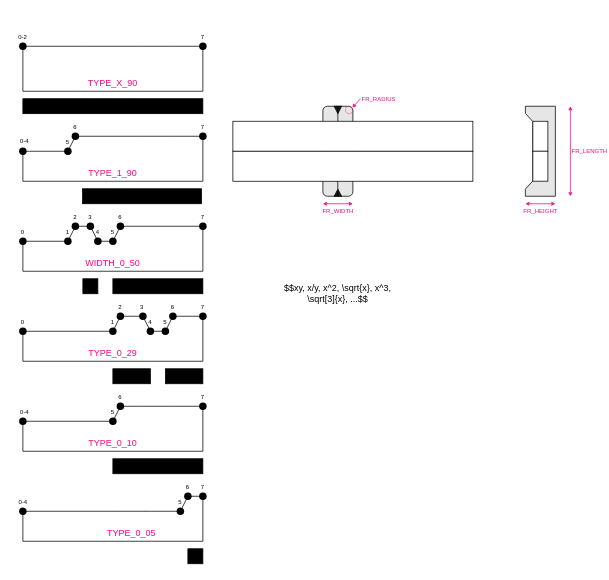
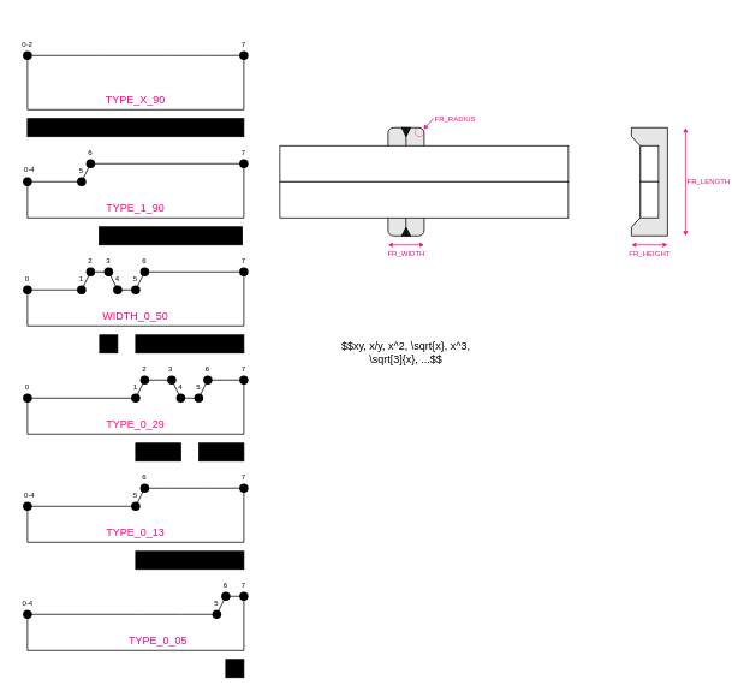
  <mxCell id="0" />
  <mxCell id="1" parent="0" />
  <mxCell id="2" value="" style="verticalLabelPosition=bottom;verticalAlign=middle;html=1;shape=mxgraph.basic.polygon;polyCoords=[[0,0.08],[0,0],[1,0],[1,1],[0,1],[0,0.92],[0.25,0.83],[0.25,0.17]];polyline=0;rounded=0;fillColor=#E6E6E6;" parent="1" vertex="1"><mxGeometry x="700" y="141" width="40" height="120" as="geometry" /></mxCell>
  <mxCell id="3" value="" style="rounded=1;whiteSpace=wrap;html=1;strokeColor=#000000;fillColor=#E6E6E6;" parent="1" vertex="1"><mxGeometry x="430" y="141" width="40" height="120" as="geometry" /></mxCell>
  <mxCell id="4" value="" style="endArrow=none;html=1;rounded=0;" parent="1" edge="1"><mxGeometry width="50" height="50" relative="1" as="geometry"><mxPoint x="30" y="561" as="sourcePoint" /><mxPoint x="30" y="561" as="targetPoint" /><Array as="points"><mxPoint x="30" y="601" /><mxPoint x="270" y="601" /><mxPoint x="270" y="541" /><mxPoint x="230" y="541" /><mxPoint x="190" y="541" /><mxPoint x="160" y="541" /><mxPoint x="150" y="561" /></Array></mxGeometry></mxCell>
  <mxCell id="5" value="" style="ellipse;whiteSpace=wrap;html=1;fillColor=#000000;strokeColor=none;connectable=0;" parent="1" vertex="1"><mxGeometry x="265" y="536" width="10" height="10" as="geometry" /></mxCell>
  <mxCell id="6" value="" style="ellipse;whiteSpace=wrap;html=1;fillColor=#000000;strokeColor=none;connectable=0;" parent="1" vertex="1"><mxGeometry x="155" y="536" width="10" height="10" as="geometry" /></mxCell>
  <mxCell id="7" value="" style="ellipse;whiteSpace=wrap;html=1;fillColor=#000000;strokeColor=none;connectable=0;" parent="1" vertex="1"><mxGeometry x="145" y="556" width="10" height="10" as="geometry" /></mxCell>
  <mxCell id="8" value="" style="ellipse;whiteSpace=wrap;html=1;fillColor=#000000;strokeColor=none;connectable=0;" parent="1" vertex="1"><mxGeometry x="25" y="556" width="10" height="10" as="geometry" /></mxCell>
  <mxCell id="9" value="" style="endArrow=none;html=1;rounded=0;" parent="1" edge="1"><mxGeometry width="50" height="50" relative="1" as="geometry"><mxPoint x="30" y="321" as="sourcePoint" /><mxPoint x="30" y="321" as="targetPoint" /><Array as="points"><mxPoint x="30" y="361" /><mxPoint x="270" y="361" /><mxPoint x="270" y="301" /><mxPoint x="160" y="301" /><mxPoint x="150" y="321" /><mxPoint x="130" y="321" /><mxPoint x="120" y="301" /><mxPoint x="100" y="301" /><mxPoint x="90" y="321" /></Array></mxGeometry></mxCell>
  <mxCell id="10" value="" style="ellipse;whiteSpace=wrap;html=1;fillColor=#000000;strokeColor=none;connectable=0;" parent="1" vertex="1"><mxGeometry x="265" y="296" width="10" height="10" as="geometry" /></mxCell>
  <mxCell id="11" value="" style="ellipse;whiteSpace=wrap;html=1;fillColor=#000000;strokeColor=none;connectable=0;" parent="1" vertex="1"><mxGeometry x="115" y="296" width="10" height="10" as="geometry" /></mxCell>
  <mxCell id="12" value="" style="ellipse;whiteSpace=wrap;html=1;fillColor=#000000;strokeColor=none;connectable=0;" parent="1" vertex="1"><mxGeometry x="95" y="296" width="10" height="10" as="geometry" /></mxCell>
  <mxCell id="13" value="" style="ellipse;whiteSpace=wrap;html=1;fillColor=#000000;strokeColor=none;connectable=0;" parent="1" vertex="1"><mxGeometry x="155" y="296" width="10" height="10" as="geometry" /></mxCell>
  <mxCell id="14" value="" style="ellipse;whiteSpace=wrap;html=1;fillColor=#000000;strokeColor=none;connectable=0;" parent="1" vertex="1"><mxGeometry x="145" y="316" width="10" height="10" as="geometry" /></mxCell>
  <mxCell id="15" value="" style="ellipse;whiteSpace=wrap;html=1;fillColor=#000000;strokeColor=none;connectable=0;" parent="1" vertex="1"><mxGeometry x="125" y="316" width="10" height="10" as="geometry" /></mxCell>
  <mxCell id="16" value="" style="ellipse;whiteSpace=wrap;html=1;fillColor=#000000;strokeColor=none;connectable=0;" parent="1" vertex="1"><mxGeometry x="85" y="316" width="10" height="10" as="geometry" /></mxCell>
  <mxCell id="17" value="" style="ellipse;whiteSpace=wrap;html=1;fillColor=#000000;strokeColor=none;connectable=0;" parent="1" vertex="1"><mxGeometry x="25" y="316" width="10" height="10" as="geometry" /></mxCell>
  <mxCell id="18" value="" style="endArrow=none;html=1;rounded=0;" parent="1" edge="1"><mxGeometry width="50" height="50" relative="1" as="geometry"><mxPoint x="30" y="441" as="sourcePoint" /><mxPoint x="30" y="441" as="targetPoint" /><Array as="points"><mxPoint x="30" y="481" /><mxPoint x="270" y="481" /><mxPoint x="270" y="421" /><mxPoint x="230" y="421" /><mxPoint x="220" y="441" /><mxPoint x="200" y="441" /><mxPoint x="190" y="421" /><mxPoint x="160" y="421" /><mxPoint x="150" y="441" /></Array></mxGeometry></mxCell>
  <mxCell id="19" value="" style="ellipse;whiteSpace=wrap;html=1;fillColor=#000000;strokeColor=none;connectable=0;" parent="1" vertex="1"><mxGeometry x="265" y="416" width="10" height="10" as="geometry" /></mxCell>
  <mxCell id="20" value="" style="ellipse;whiteSpace=wrap;html=1;fillColor=#000000;strokeColor=none;connectable=0;" parent="1" vertex="1"><mxGeometry x="225" y="416" width="10" height="10" as="geometry" /></mxCell>
  <mxCell id="21" value="" style="ellipse;whiteSpace=wrap;html=1;fillColor=#000000;strokeColor=none;connectable=0;" parent="1" vertex="1"><mxGeometry x="185" y="416" width="10" height="10" as="geometry" /></mxCell>
  <mxCell id="22" value="" style="ellipse;whiteSpace=wrap;html=1;fillColor=#000000;strokeColor=none;connectable=0;" parent="1" vertex="1"><mxGeometry x="155" y="416" width="10" height="10" as="geometry" /></mxCell>
  <mxCell id="23" value="" style="ellipse;whiteSpace=wrap;html=1;fillColor=#000000;strokeColor=none;connectable=0;" parent="1" vertex="1"><mxGeometry x="215" y="436" width="10" height="10" as="geometry" /></mxCell>
  <mxCell id="24" value="" style="ellipse;whiteSpace=wrap;html=1;fillColor=#000000;strokeColor=none;connectable=0;" parent="1" vertex="1"><mxGeometry x="195" y="436" width="10" height="10" as="geometry" /></mxCell>
  <mxCell id="25" value="" style="ellipse;whiteSpace=wrap;html=1;fillColor=#000000;strokeColor=none;connectable=0;" parent="1" vertex="1"><mxGeometry x="145" y="436" width="10" height="10" as="geometry" /></mxCell>
  <mxCell id="26" value="" style="ellipse;whiteSpace=wrap;html=1;fillColor=#000000;strokeColor=none;connectable=0;" parent="1" vertex="1"><mxGeometry x="25" y="436" width="10" height="10" as="geometry" /></mxCell>
  <mxCell id="27" value="" style="endArrow=none;html=1;rounded=0;" parent="1" edge="1"><mxGeometry width="50" height="50" relative="1" as="geometry"><mxPoint x="30" y="201" as="sourcePoint" /><mxPoint x="30" y="201" as="targetPoint" /><Array as="points"><mxPoint x="30" y="241" /><mxPoint x="270" y="241" /><mxPoint x="270" y="181" /><mxPoint x="230" y="181" /><mxPoint x="190" y="181" /><mxPoint x="100" y="181" /><mxPoint x="90" y="201" /></Array></mxGeometry></mxCell>
  <mxCell id="28" value="" style="ellipse;whiteSpace=wrap;html=1;fillColor=#000000;strokeColor=none;connectable=0;" parent="1" vertex="1"><mxGeometry x="265" y="176" width="10" height="10" as="geometry" /></mxCell>
  <mxCell id="29" value="" style="ellipse;whiteSpace=wrap;html=1;fillColor=#000000;strokeColor=none;connectable=0;" parent="1" vertex="1"><mxGeometry x="95" y="176" width="10" height="10" as="geometry" /></mxCell>
  <mxCell id="30" value="" style="ellipse;whiteSpace=wrap;html=1;fillColor=#000000;strokeColor=none;connectable=0;" parent="1" vertex="1"><mxGeometry x="85" y="195.92" width="10" height="10" as="geometry" /></mxCell>
  <mxCell id="31" value="" style="ellipse;whiteSpace=wrap;html=1;fillColor=#000000;strokeColor=none;connectable=0;" parent="1" vertex="1"><mxGeometry x="25" y="196" width="10" height="10" as="geometry" /></mxCell>
  <mxCell id="32" value="" style="rounded=0;whiteSpace=wrap;html=1;sketch=0;strokeColor=#000000;strokeWidth=1;fillColor=#000000;rotation=-90;" parent="1" vertex="1"><mxGeometry x="140" y="20.92" width="20" height="240" as="geometry" /></mxCell>
  <mxCell id="33" value="" style="rounded=0;whiteSpace=wrap;html=1;sketch=0;strokeColor=#000000;strokeWidth=1;fillColor=#000000;rotation=-90;" parent="1" vertex="1"><mxGeometry x="178.88" y="181.63" width="20" height="158.75" as="geometry" /></mxCell>
  <mxCell id="34" value="" style="rounded=0;whiteSpace=wrap;html=1;sketch=0;strokeColor=#000000;strokeWidth=1;fillColor=#000000;rotation=-90;" parent="1" vertex="1"><mxGeometry x="200" y="561" width="20" height="120" as="geometry" /></mxCell>
  <mxCell id="35" value="" style="rounded=0;whiteSpace=wrap;html=1;sketch=0;strokeColor=#000000;strokeWidth=1;fillColor=#000000;rotation=-90;" parent="1" vertex="1"><mxGeometry x="250" y="731" width="20" height="20" as="geometry" /></mxCell>
  <mxCell id="36" value="" style="endArrow=none;html=1;rounded=0;" parent="1" edge="1"><mxGeometry width="50" height="50" relative="1" as="geometry"><mxPoint x="30" y="61" as="sourcePoint" /><mxPoint x="30" y="61" as="targetPoint" /><Array as="points"><mxPoint x="30" y="121" /><mxPoint x="270" y="121" /><mxPoint x="270" y="61" /><mxPoint x="230" y="61" /><mxPoint x="190" y="61" /><mxPoint x="110" y="61" /></Array></mxGeometry></mxCell>
  <mxCell id="37" value="" style="endArrow=none;html=1;rounded=0;" parent="1" edge="1"><mxGeometry width="50" height="50" relative="1" as="geometry"><mxPoint x="30" y="681" as="sourcePoint" /><mxPoint x="30" y="681" as="targetPoint" /><Array as="points"><mxPoint x="30" y="721" /><mxPoint x="270" y="721" /><mxPoint x="270" y="661" /><mxPoint x="250" y="661" /><mxPoint x="240" y="681" /><mxPoint x="200" y="681" /><mxPoint x="150" y="681" /></Array></mxGeometry></mxCell>
  <mxCell id="38" value="" style="ellipse;whiteSpace=wrap;html=1;fillColor=#000000;strokeColor=none;connectable=0;" parent="1" vertex="1"><mxGeometry x="265" y="656" width="10" height="10" as="geometry" /></mxCell>
  <mxCell id="39" value="" style="ellipse;whiteSpace=wrap;html=1;fillColor=#000000;strokeColor=none;connectable=0;" parent="1" vertex="1"><mxGeometry x="245" y="656" width="10" height="10" as="geometry" /></mxCell>
  <mxCell id="40" value="" style="ellipse;whiteSpace=wrap;html=1;fillColor=#000000;strokeColor=none;connectable=0;" parent="1" vertex="1"><mxGeometry x="235" y="676" width="10" height="10" as="geometry" /></mxCell>
  <mxCell id="41" value="" style="ellipse;whiteSpace=wrap;html=1;fillColor=#000000;strokeColor=none;connectable=0;" parent="1" vertex="1"><mxGeometry x="25" y="676" width="10" height="10" as="geometry" /></mxCell>
  <mxCell id="42" value="" style="rounded=0;whiteSpace=wrap;html=1;sketch=0;strokeColor=#000000;strokeWidth=1;fillColor=#000000;rotation=0;" parent="1" vertex="1"><mxGeometry x="150" y="371" width="120" height="20" as="geometry" /></mxCell>
  <mxCell id="43" value="" style="rounded=0;whiteSpace=wrap;html=1;sketch=0;strokeColor=#000000;strokeWidth=1;fillColor=#000000;rotation=0;" parent="1" vertex="1"><mxGeometry x="110" y="371" width="20" height="20" as="geometry" /></mxCell>
  <mxCell id="44" value="" style="rounded=0;whiteSpace=wrap;html=1;sketch=0;strokeColor=#000000;strokeWidth=1;fillColor=#000000;rotation=0;" parent="1" vertex="1"><mxGeometry x="150" y="491" width="50" height="20" as="geometry" /></mxCell>
  <mxCell id="45" value="" style="rounded=0;whiteSpace=wrap;html=1;sketch=0;strokeColor=#000000;strokeWidth=1;fillColor=#000000;rotation=0;" parent="1" vertex="1"><mxGeometry x="220" y="491" width="50" height="20" as="geometry" /></mxCell>
  <mxCell id="46" value="" style="ellipse;whiteSpace=wrap;html=1;fillColor=#000000;strokeColor=none;connectable=0;" parent="1" vertex="1"><mxGeometry x="25" y="56" width="10" height="10" as="geometry" /></mxCell>
  <mxCell id="47" value="" style="ellipse;whiteSpace=wrap;html=1;fillColor=#000000;strokeColor=none;connectable=0;" parent="1" vertex="1"><mxGeometry x="265" y="56" width="10" height="10" as="geometry" /></mxCell>
  <mxCell id="48" value="0-2" style="text;html=1;strokeColor=none;align=center;verticalAlign=middle;whiteSpace=wrap;rounded=0;fontSize=8;" parent="1" vertex="1"><mxGeometry x="20" y="41" width="20" height="15" as="geometry" /></mxCell>
  <mxCell id="49" value="5" style="text;html=1;strokeColor=none;align=center;verticalAlign=middle;whiteSpace=wrap;rounded=0;fontSize=8;" parent="1" vertex="1"><mxGeometry x="85" y="181.63" width="10" height="15" as="geometry" /></mxCell>
  <mxCell id="50" value="7" style="text;html=1;strokeColor=none;align=center;verticalAlign=middle;whiteSpace=wrap;rounded=0;fontSize=8;" parent="1" vertex="1"><mxGeometry x="265" y="41" width="10" height="15" as="geometry" /></mxCell>
  <mxCell id="51" value="0" style="text;html=1;strokeColor=none;align=center;verticalAlign=middle;whiteSpace=wrap;rounded=0;fontSize=8;" parent="1" vertex="1"><mxGeometry x="25" y="301" width="10" height="15" as="geometry" /></mxCell>
  <mxCell id="52" value="2" style="text;html=1;strokeColor=none;align=center;verticalAlign=middle;whiteSpace=wrap;rounded=0;fontSize=8;" parent="1" vertex="1"><mxGeometry x="95" y="281" width="10" height="15" as="geometry" /></mxCell>
  <mxCell id="53" value="1" style="text;html=1;strokeColor=none;align=center;verticalAlign=middle;whiteSpace=wrap;rounded=0;fontSize=8;" parent="1" vertex="1"><mxGeometry x="85" y="301" width="10" height="15" as="geometry" /></mxCell>
  <mxCell id="54" value="3" style="text;html=1;strokeColor=none;align=center;verticalAlign=middle;whiteSpace=wrap;rounded=0;fontSize=8;" parent="1" vertex="1"><mxGeometry x="115" y="281" width="10" height="15" as="geometry" /></mxCell>
  <mxCell id="55" value="4" style="text;html=1;strokeColor=none;align=center;verticalAlign=middle;whiteSpace=wrap;rounded=0;fontSize=8;" parent="1" vertex="1"><mxGeometry x="125" y="301" width="10" height="15" as="geometry" /></mxCell>
  <mxCell id="56" value="5" style="text;html=1;strokeColor=none;align=center;verticalAlign=middle;whiteSpace=wrap;rounded=0;fontSize=8;" parent="1" vertex="1"><mxGeometry x="145" y="301" width="10" height="15" as="geometry" /></mxCell>
  <mxCell id="57" value="6" style="text;html=1;strokeColor=none;align=center;verticalAlign=middle;whiteSpace=wrap;rounded=0;fontSize=8;" parent="1" vertex="1"><mxGeometry x="155" y="281" width="10" height="15" as="geometry" /></mxCell>
  <mxCell id="58" value="7" style="text;html=1;strokeColor=none;align=center;verticalAlign=middle;whiteSpace=wrap;rounded=0;fontSize=8;" parent="1" vertex="1"><mxGeometry x="265" y="281" width="10" height="15" as="geometry" /></mxCell>
  <mxCell id="59" value="0" style="text;html=1;strokeColor=none;align=center;verticalAlign=middle;whiteSpace=wrap;rounded=0;fontSize=8;" parent="1" vertex="1"><mxGeometry x="25" y="421" width="10" height="15" as="geometry" /></mxCell>
  <mxCell id="60" value="2" style="text;html=1;strokeColor=none;align=center;verticalAlign=middle;whiteSpace=wrap;rounded=0;fontSize=8;" parent="1" vertex="1"><mxGeometry x="155" y="401" width="10" height="15" as="geometry" /></mxCell>
  <mxCell id="61" value="1" style="text;html=1;strokeColor=none;align=center;verticalAlign=middle;whiteSpace=wrap;rounded=0;fontSize=8;" parent="1" vertex="1"><mxGeometry x="145" y="421" width="10" height="15" as="geometry" /></mxCell>
  <mxCell id="62" value="3" style="text;html=1;strokeColor=none;align=center;verticalAlign=middle;whiteSpace=wrap;rounded=0;fontSize=8;" parent="1" vertex="1"><mxGeometry x="183.88" y="401" width="10" height="15" as="geometry" /></mxCell>
  <mxCell id="63" value="4" style="text;html=1;strokeColor=none;align=center;verticalAlign=middle;whiteSpace=wrap;rounded=0;fontSize=8;" parent="1" vertex="1"><mxGeometry x="195" y="421" width="10" height="15" as="geometry" /></mxCell>
  <mxCell id="64" value="5" style="text;html=1;strokeColor=none;align=center;verticalAlign=middle;whiteSpace=wrap;rounded=0;fontSize=8;" parent="1" vertex="1"><mxGeometry x="215" y="421" width="10" height="15" as="geometry" /></mxCell>
  <mxCell id="65" value="6" style="text;html=1;strokeColor=none;align=center;verticalAlign=middle;whiteSpace=wrap;rounded=0;fontSize=8;" parent="1" vertex="1"><mxGeometry x="225" y="401" width="10" height="15" as="geometry" /></mxCell>
  <mxCell id="66" value="7" style="text;html=1;strokeColor=none;align=center;verticalAlign=middle;whiteSpace=wrap;rounded=0;fontSize=8;" parent="1" vertex="1"><mxGeometry x="265" y="401" width="10" height="15" as="geometry" /></mxCell>
  <mxCell id="67" value="0-4" style="text;html=1;strokeColor=none;align=center;verticalAlign=middle;whiteSpace=wrap;rounded=0;fontSize=8;" parent="1" vertex="1"><mxGeometry x="25" y="541" width="15" height="15" as="geometry" /></mxCell>
  <mxCell id="68" value="5" style="text;html=1;strokeColor=none;align=center;verticalAlign=middle;whiteSpace=wrap;rounded=0;fontSize=8;" parent="1" vertex="1"><mxGeometry x="145" y="541" width="10" height="15" as="geometry" /></mxCell>
  <mxCell id="69" value="6" style="text;html=1;strokeColor=none;align=center;verticalAlign=middle;whiteSpace=wrap;rounded=0;fontSize=8;" parent="1" vertex="1"><mxGeometry x="155" y="521" width="10" height="15" as="geometry" /></mxCell>
  <mxCell id="70" value="7" style="text;html=1;strokeColor=none;align=center;verticalAlign=middle;whiteSpace=wrap;rounded=0;fontSize=8;" parent="1" vertex="1"><mxGeometry x="265" y="521" width="10" height="15" as="geometry" /></mxCell>
  <mxCell id="71" value="5" style="text;html=1;strokeColor=none;align=center;verticalAlign=middle;whiteSpace=wrap;rounded=0;fontSize=8;" parent="1" vertex="1"><mxGeometry x="235" y="661" width="10" height="15" as="geometry" /></mxCell>
  <mxCell id="72" value="6" style="text;html=1;strokeColor=none;align=center;verticalAlign=middle;whiteSpace=wrap;rounded=0;fontSize=8;" parent="1" vertex="1"><mxGeometry x="245" y="641" width="10" height="15" as="geometry" /></mxCell>
  <mxCell id="73" value="7" style="text;html=1;strokeColor=none;align=center;verticalAlign=middle;whiteSpace=wrap;rounded=0;fontSize=8;" parent="1" vertex="1"><mxGeometry x="265" y="641" width="10" height="15" as="geometry" /></mxCell>
  <mxCell id="74" value="TYPE_X_90" style="rounded=0;whiteSpace=wrap;html=1;sketch=0;fillColor=none;strokeColor=none;fontColor=#FF0080;" parent="1" vertex="1"><mxGeometry x="30" y="101" width="240" height="20" as="geometry" /></mxCell>
  <mxCell id="75" value="TYPE_1_90" style="rounded=0;whiteSpace=wrap;html=1;sketch=0;fillColor=none;strokeColor=none;fontColor=#FF0080;" parent="1" vertex="1"><mxGeometry x="30" y="220.92" width="240" height="20" as="geometry" /></mxCell>
  <mxCell id="76" value="WIDTH_0_50" style="rounded=0;whiteSpace=wrap;html=1;sketch=0;fillColor=none;strokeColor=none;fontColor=#FF0080;" parent="1" vertex="1"><mxGeometry x="30" y="341" width="240" height="20" as="geometry" /></mxCell>
- <mxCell id="77" value="TYPE_0_10" style="rounded=0;whiteSpace=wrap;html=1;sketch=0;fillColor=none;strokeColor=none;fontColor=#FF0080;" parent="1" vertex="1"><mxGeometry x="30" y="581" width="240" height="20" as="geometry" /></mxCell>
+ <mxCell id="77" value="TYPE_0_13" style="rounded=0;whiteSpace=wrap;html=1;sketch=0;fillColor=none;strokeColor=none;fontColor=#FF0080;" parent="1" vertex="1"><mxGeometry x="30" y="581" width="240" height="20" as="geometry" /></mxCell>
  <mxCell id="78" value="TYPE_0_05" style="rounded=0;whiteSpace=wrap;html=1;sketch=0;fillColor=none;strokeColor=none;fontColor=#FF0080;" parent="1" vertex="1"><mxGeometry x="55" y="701" width="240" height="20" as="geometry" /></mxCell>
  <mxCell id="79" value="TYPE_0_29" style="rounded=0;whiteSpace=wrap;html=1;sketch=0;fillColor=none;strokeColor=none;fontColor=#FF0080;" parent="1" vertex="1"><mxGeometry x="30" y="461" width="240" height="20" as="geometry" /></mxCell>
  <mxCell id="80" value="7" style="text;html=1;strokeColor=none;align=center;verticalAlign=middle;whiteSpace=wrap;rounded=0;fontSize=8;" parent="1" vertex="1"><mxGeometry x="265" y="161" width="10" height="15" as="geometry" /></mxCell>
  <mxCell id="81" value="6" style="text;html=1;strokeColor=none;align=center;verticalAlign=middle;whiteSpace=wrap;rounded=0;fontSize=8;" parent="1" vertex="1"><mxGeometry x="95" y="161" width="10" height="15" as="geometry" /></mxCell>
  <mxCell id="82" value="0-4" style="text;html=1;strokeColor=none;align=center;verticalAlign=middle;whiteSpace=wrap;rounded=0;fontSize=8;" parent="1" vertex="1"><mxGeometry x="25" y="180.92" width="15" height="15" as="geometry" /></mxCell>
  <mxCell id="83" value="0-4" style="text;html=1;strokeColor=none;align=center;verticalAlign=middle;whiteSpace=wrap;rounded=0;fontSize=8;" parent="1" vertex="1"><mxGeometry x="22.5" y="661" width="15" height="15" as="geometry" /></mxCell>
  <mxCell id="84" value="" style="rounded=0;whiteSpace=wrap;html=1;" parent="1" vertex="1"><mxGeometry x="310" y="161" width="320" height="40" as="geometry" /></mxCell>
  <mxCell id="85" value="" style="rounded=0;whiteSpace=wrap;html=1;" parent="1" vertex="1"><mxGeometry x="310" y="201" width="320" height="40" as="geometry" /></mxCell>
  <mxCell id="86" value="" style="triangle;whiteSpace=wrap;html=1;rotation=90;fillColor=#1A1A1A;" parent="1" vertex="1"><mxGeometry x="445.07" y="140.86" width="9.87" height="10.08" as="geometry" /></mxCell>
  <mxCell id="87" value="" style="triangle;whiteSpace=wrap;html=1;rotation=-90;fillColor=#1A1A1A;" parent="1" vertex="1"><mxGeometry x="445.32" y="251.28" width="9.37" height="10.08" as="geometry" /></mxCell>
  <mxCell id="88" value="" style="rounded=0;whiteSpace=wrap;html=1;" parent="1" vertex="1"><mxGeometry x="710" y="161" width="20" height="40" as="geometry" /></mxCell>
  <mxCell id="89" value="" style="rounded=0;whiteSpace=wrap;html=1;" parent="1" vertex="1"><mxGeometry x="710" y="200.92" width="20" height="40" as="geometry" /></mxCell>
  <mxCell id="90" value="FR_LENGTH" style="endArrow=classic;startArrow=classic;html=1;strokeColor=#FF0080;startSize=3;endSize=3;fontSize=8;fontColor=#FF0080;labelBackgroundColor=none;align=left;" parent="1" edge="1"><mxGeometry width="50" height="50" relative="1" as="geometry"><mxPoint x="760" y="261" as="sourcePoint" /><mxPoint x="760" y="141" as="targetPoint" /><mxPoint as="offset" /></mxGeometry></mxCell>
  <mxCell id="91" value="FR_HEIGHT" style="endArrow=classic;startArrow=classic;html=1;strokeColor=#FF0080;startSize=3;endSize=3;fontSize=8;fontColor=#FF0080;labelBackgroundColor=none;" parent="1" edge="1"><mxGeometry y="10" width="50" height="50" relative="1" as="geometry"><mxPoint x="740" y="271" as="sourcePoint" /><mxPoint x="700" y="271" as="targetPoint" /><mxPoint as="offset" /></mxGeometry></mxCell>
  <mxCell id="92" value="FR_WIDTH" style="endArrow=classic;startArrow=classic;html=1;strokeColor=#FF0080;startSize=3;endSize=3;fontSize=8;fontColor=#FF0080;labelBackgroundColor=none;" parent="1" edge="1"><mxGeometry y="10" width="50" height="50" relative="1" as="geometry"><mxPoint x="470" y="271" as="sourcePoint" /><mxPoint x="430" y="271" as="targetPoint" /><mxPoint as="offset" /></mxGeometry></mxCell>
  <mxCell id="93" value="" style="ellipse;whiteSpace=wrap;html=1;fontSize=8;fontColor=#FF0080;fillColor=none;strokeColor=#FF0080;dashed=1;dashPattern=1 1;" parent="1" vertex="1"><mxGeometry x="460" y="140.86" width="10" height="10" as="geometry" /></mxCell>
  <mxCell id="94" value="FR_RADIUS" style="endArrow=classic;startArrow=none;html=1;strokeColor=#FF0080;startSize=3;endSize=3;fontSize=8;fontColor=#FF0080;labelBackgroundColor=none;startFill=0;entryX=0.94;entryY=0.207;entryDx=0;entryDy=0;entryPerimeter=0;align=left;" parent="1" target="93" edge="1"><mxGeometry x="-1" width="50" height="50" relative="1" as="geometry"><mxPoint x="480" y="131" as="sourcePoint" /><mxPoint x="480" y="140.46" as="targetPoint" /><mxPoint as="offset" /></mxGeometry></mxCell>
  <mxCell id="95" value="" style="endArrow=none;html=1;exitX=0.437;exitY=0.75;exitDx=0;exitDy=0;exitPerimeter=0;" parent="1" edge="1"><mxGeometry width="50" height="50" relative="1" as="geometry"><mxPoint x="449.84" y="241" as="sourcePoint" /><mxPoint x="450" y="261" as="targetPoint" /></mxGeometry></mxCell>
  <mxCell id="96" value="" style="endArrow=none;html=1;exitX=0.437;exitY=0.75;exitDx=0;exitDy=0;exitPerimeter=0;" parent="1" edge="1"><mxGeometry width="50" height="50" relative="1" as="geometry"><mxPoint x="449.84" y="141" as="sourcePoint" /><mxPoint x="450" y="161" as="targetPoint" /></mxGeometry></mxCell>
  <mxCell id="97" value="$$xy, x/y, x^2, \sqrt{x}, x^3, \sqrt[3]{x}, ...$$" style="text;html=1;strokeColor=none;fillColor=none;align=center;verticalAlign=middle;whiteSpace=wrap;rounded=0;" vertex="1" parent="1"><mxGeometry x="365" y="381" width="170" height="20" as="geometry" /></mxCell>
